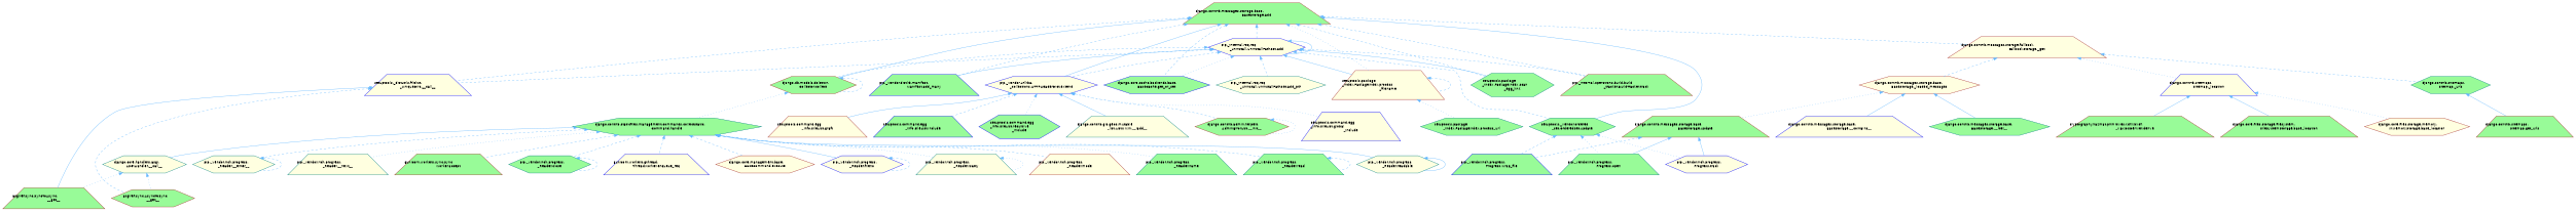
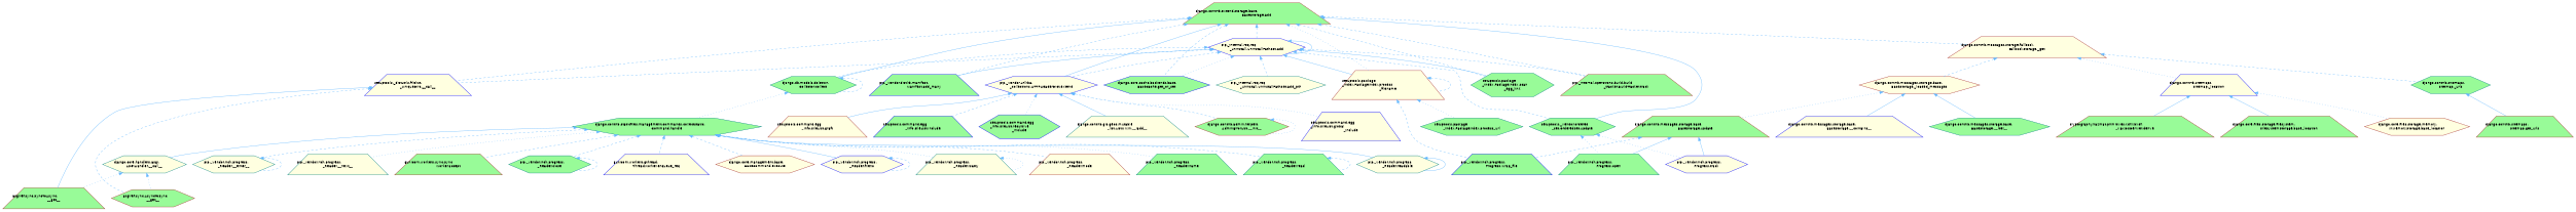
  digraph {
    rankdir=TB
    node [color=teal fillcolor=palegreen fontname=Helvetica fontsize=10 shape=trapezium style=filled]
    edge [color=steelblue1 dir=back fontname=Helvetica fontsize=10 labelfontname=Helvetica labelfontsize=10 style=dashed]
-   n1 [color=brown fontcolor=black height=0.2 label="django.contrib.messages.storage.base.\lBaseStorage.add" width=0.4]
+   n1 [color=brown fontcolor=black height=0.2 label="django.contrib.extend.storage.base.\lBaseStorage.add" width=0.4]
    n2 [color=blue fillcolor=lightyellow height=0.2 label="setuptools._distutils.filelist.\l_UniqueDirs.__call__" width=0.4]
    n3 [color=brown fillcolor=lightyellow height=0.2 label="django.contrib.messages.storage.fallback.\lFallbackStorage._get" width=0.4]
    n4 [color=blue fillcolor=lightyellow height=0.2 label="pip._internal.req.req\l_uninstall.UninstallPathSet.add" shape=hexagon width=0.4]
    n5 [color=blue height=0.2 label="pip._vendor.distlib.manifest.\lManifest.add_many" width=0.4]
-   n6 [color=brown height=0.2 label="django.db.models.deletion.\lCollector.collect" shape=hexagon width=0.4]
+   n6 [height=0.2 label="django.db.models.deletion.\lCollector.collect" shape=hexagon width=0.4]
    n7 [color=blue fillcolor=lightyellow height=0.2 label="pip._vendor.urllib3.\l_collections.HTTPHeaderDict.extend" shape=hexagon width=0.4]
    n8 [color=blue height=0.2 label="django.core.cache.backends.base.\lBaseCache.get_or_set" shape=hexagon width=0.4]
    n9 [color=brown fillcolor=lightyellow height=0.2 label="setuptools.package\l_index.PackageIndex.process\l_filename" width=0.4]
    n10 [height=0.2 label="setuptools.package\l_index.PackageIndex.scan\l_egg_link" shape=hexagon width=0.4]
    n11 [color=brown height=0.2 label="pip._internal.operations.build.build\l_tracker.BuildTracker.track" width=0.4]
    n12 [height=0.2 label="setuptools._vendor.ordered\l_set.OrderedSet.update" shape=hexagon width=0.4]
    n13 [color=brown height=0.2 label="asgiref.sync.AsyncToSync.\l__get__" shape=hexagon width=0.4]
    n14 [color=brown height=0.2 label="asgiref.sync.SyncToAsync.\l__get__" width=0.4]
    n15 [color=brown fillcolor=lightyellow height=0.2 label="django.contrib.messages.storage.base.\lBaseStorage._loaded_messages" shape=hexagon width=0.4]
    n16 [color=blue fillcolor=lightyellow height=0.2 label="django.contrib.sitemaps.\lSitemap._location" width=0.4]
    n17 [height=0.2 label="django.contrib.sitemaps.\lSitemap._urls" shape=hexagon width=0.4]
    n18 [fillcolor=lightyellow height=0.2 label="pip._internal.req.req\l_uninstall.UninstallPathSet.add_pth" shape=hexagon width=0.4]
    n19 [height=0.2 label="django.contrib.staticfiles.management.commands.collectstatic.\lCommand.handle" shape=hexagon width=0.4]
    n20 [fillcolor=lightyellow height=0.2 label="django.contrib.gis.geos.mutable\l_list.ListMixin.__iadd__" width=0.4]
    n21 [color=brown height=0.2 label="django.contrib.admin.helpers.\lAdminErrorList.__init__" shape=hexagon width=0.4]
    n22 [color=blue fillcolor=lightyellow height=0.2 label="setuptools.command.egg\l_info.FileList.global\l_include" width=0.4]
    n23 [color=brown fillcolor=lightyellow height=0.2 label="setuptools.command.egg\l_info.FileList.graft" width=0.4]
    n24 [color=blue height=0.2 label="setuptools.command.egg\l_info.FileList.include" width=0.4]
    n25 [color=blue height=0.2 label="setuptools.command.egg\l_info.FileList.recursive\l_include" shape=hexagon width=0.4]
    n26 [height=0.2 label="setuptools.package\l_index.PackageIndex.process_url" shape=hexagon width=0.4]
    n27 [height=0.2 label="pip._vendor.rich.progress.\lProgress.open" width=0.4]
    n28 [color=blue fillcolor=lightyellow height=0.2 label="pip._vendor.rich.progress.\lProgress.track" shape=hexagon width=0.4]
    n29 [color=blue height=0.2 label="pip._vendor.rich.progress.\lProgress.wrap_file" width=0.4]
    n30 [color=blue fillcolor=lightyellow height=0.2 label="django.contrib.messages.storage.base.\lBaseStorage.__contains__" width=0.4]
    n31 [height=0.2 label="django.contrib.messages.storage.base.\lBaseStorage.__iter__" shape=hexagon width=0.4]
    n32 [color=brown height=0.2 label="django.contrib.messages.storage.base.\lBaseStorage.update" width=0.4]
    n33 [color=brown height=0.2 label="django.core.files.storage.filesystem.\lFileSystemStorage.base_location" width=0.4]
    n34 [color=brown fillcolor=lightyellow height=0.2 label="django.core.files.storage.memory.\lInMemoryStorage.base_location" shape=hexagon width=0.4]
    n35 [color=brown height=0.2 label="cryptography.hazmat.primitives.kdf.kbkdf.\l_KBKDFDeriver.derive" width=0.4]
    n36 [color=brown height=0.2 label="django.contrib.sitemaps.\lSitemap.get_urls" width=0.4]
    n37 [fillcolor=lightyellow height=0.2 label="django.core.handlers.asgi.\lASGIHandler.__call__" shape=hexagon width=0.4]
    n38 [fillcolor=lightyellow height=0.2 label="pip._vendor.rich.progress.\l_Reader.__enter__" shape=hexagon width=0.4]
    n39 [fillcolor=lightyellow height=0.2 label="pip._vendor.rich.progress.\l_Reader.__next__" width=0.4]
    n40 [color=brown height=0.2 label="gunicorn.workers.sync.Sync\lWorker.accept" width=0.4]
    n41 [height=0.2 label="pip._vendor.rich.progress.\l_Reader.close" shape=hexagon width=0.4]
    n42 [color=blue fillcolor=lightyellow height=0.2 label="gunicorn.workers.gthread.\lThreadWorker.enqueue_req" width=0.4]
    n43 [color=brown fillcolor=lightyellow height=0.2 label="django.core.management.base.\lBaseCommand.execute" shape=hexagon width=0.4]
    n44 [color=blue fillcolor=lightyellow height=0.2 label="pip._vendor.rich.progress.\l_Reader.fileno" shape=hexagon width=0.4]
    n45 [fillcolor=lightyellow height=0.2 label="pip._vendor.rich.progress.\l_Reader.isatty" width=0.4]
    n46 [color=brown fillcolor=lightyellow height=0.2 label="pip._vendor.rich.progress.\l_Reader.mode" width=0.4]
    n47 [height=0.2 label="pip._vendor.rich.progress.\l_Reader.name" width=0.4]
    n48 [height=0.2 label="pip._vendor.rich.progress.\l_Reader.read" width=0.4]
    n49 [fillcolor=lightyellow height=0.2 label="pip._vendor.rich.progress.\l_Reader.readable" shape=hexagon width=0.4]
    n1 -> n2
    n1 -> n3
    n1 -> n4
    n1 -> n5
    n1 -> n6 [style=solid]
    n1 -> n7 [style=solid]
    n1 -> n8
    n1 -> n9 [style=dotted]
    n1 -> n10
    n1 -> n11
    n1 -> n12 [style=solid]
    n2 -> n13
    n2 -> n14 [style=solid]
    n3 -> n15
    n3 -> n16 [style=dotted]
    n3 -> n17
    n4 -> n2
    n4 -> n4 [style=solid]
    n4 -> n5 [style=solid]
    n4 -> n6
    n4 -> n7
    n4 -> n8 [style=dotted]
    n4 -> n9 [style=solid]
    n4 -> n10 [style=solid]
    n4 -> n11
    n4 -> n12
    n4 -> n18
    n6 -> n6
    n6 -> n19 [style=dotted]
    n7 -> n20 [style=solid]
    n7 -> n21
    n7 -> n22 [style=dotted]
    n7 -> n23 [style=solid]
    n7 -> n24
    n7 -> n25 [style=dotted]
    n9 -> n9
    n9 -> n26 [style=dotted]
    n12 -> n27 [style=dotted]
    n12 -> n28 [style=dotted]
-   n12 -> n29
+   n9 -> n29
    n15 -> n30 [style=solid]
    n15 -> n31 [style=solid]
    n15 -> n32 [style=dotted]
    n16 -> n33 [style=solid]
    n16 -> n34 [style=dotted]
    n16 -> n35 [style=solid]
    n17 -> n36 [style=solid]
    n19 -> n37 [style=solid]
    n19 -> n38
    n19 -> n39 [style=dotted]
    n19 -> n40
    n19 -> n41
    n19 -> n42
    n19 -> n43
    n19 -> n44 [style=solid]
    n19 -> n45 [style=dotted]
    n19 -> n46
    n19 -> n47 [style=dotted]
    n19 -> n48
    n19 -> n49 [style=solid]
    n21 -> n21 [style=dotted]
    n32 -> n27 [style=solid]
    n32 -> n28 [style=solid]
    n32 -> n29
    n37 -> n13 [style=dotted]
    n37 -> n14 [style=dotted]
    n38 -> n38
    n41 -> n41
    n44 -> n44
    n45 -> n45 [style=dotted]
    n48 -> n48
    n49 -> n49 [style=solid]
  }
